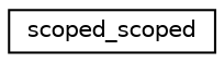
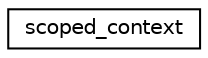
  digraph {
    rankdir=LR
-   n1 [color=black fillcolor=white fontname=Helvetica fontsize=10 height=0.2 label=scoped_scoped shape=record style=filled width=0.4]
+   n1 [color=black fillcolor=white fontname=Helvetica fontsize=10 height=0.2 label=scoped_context shape=record style=filled width=0.4]
  }
